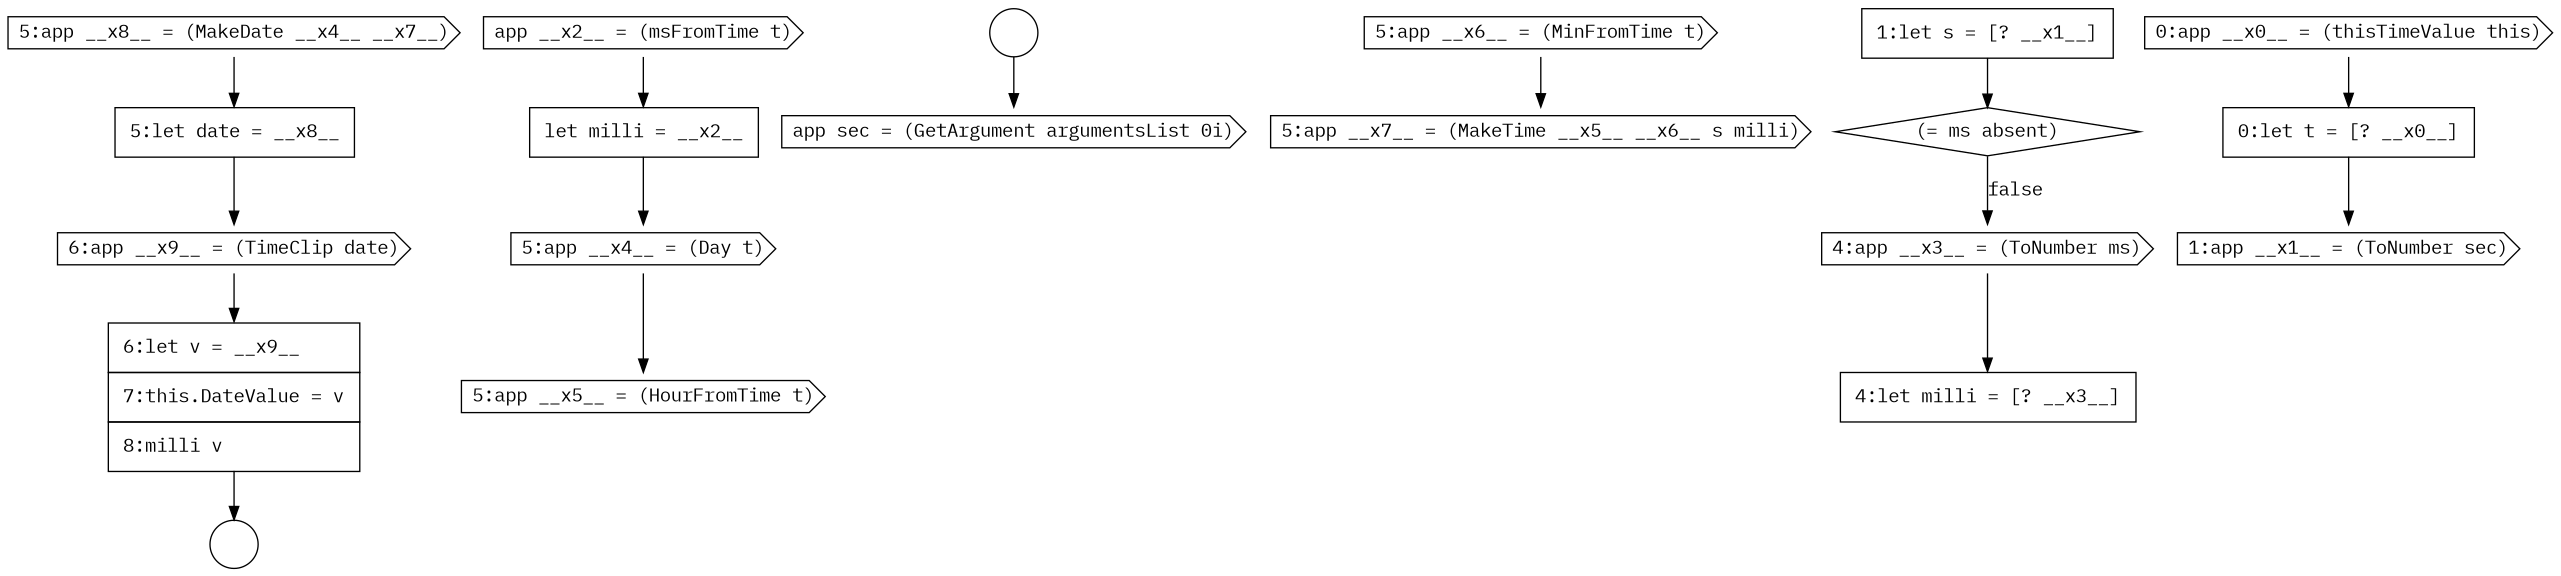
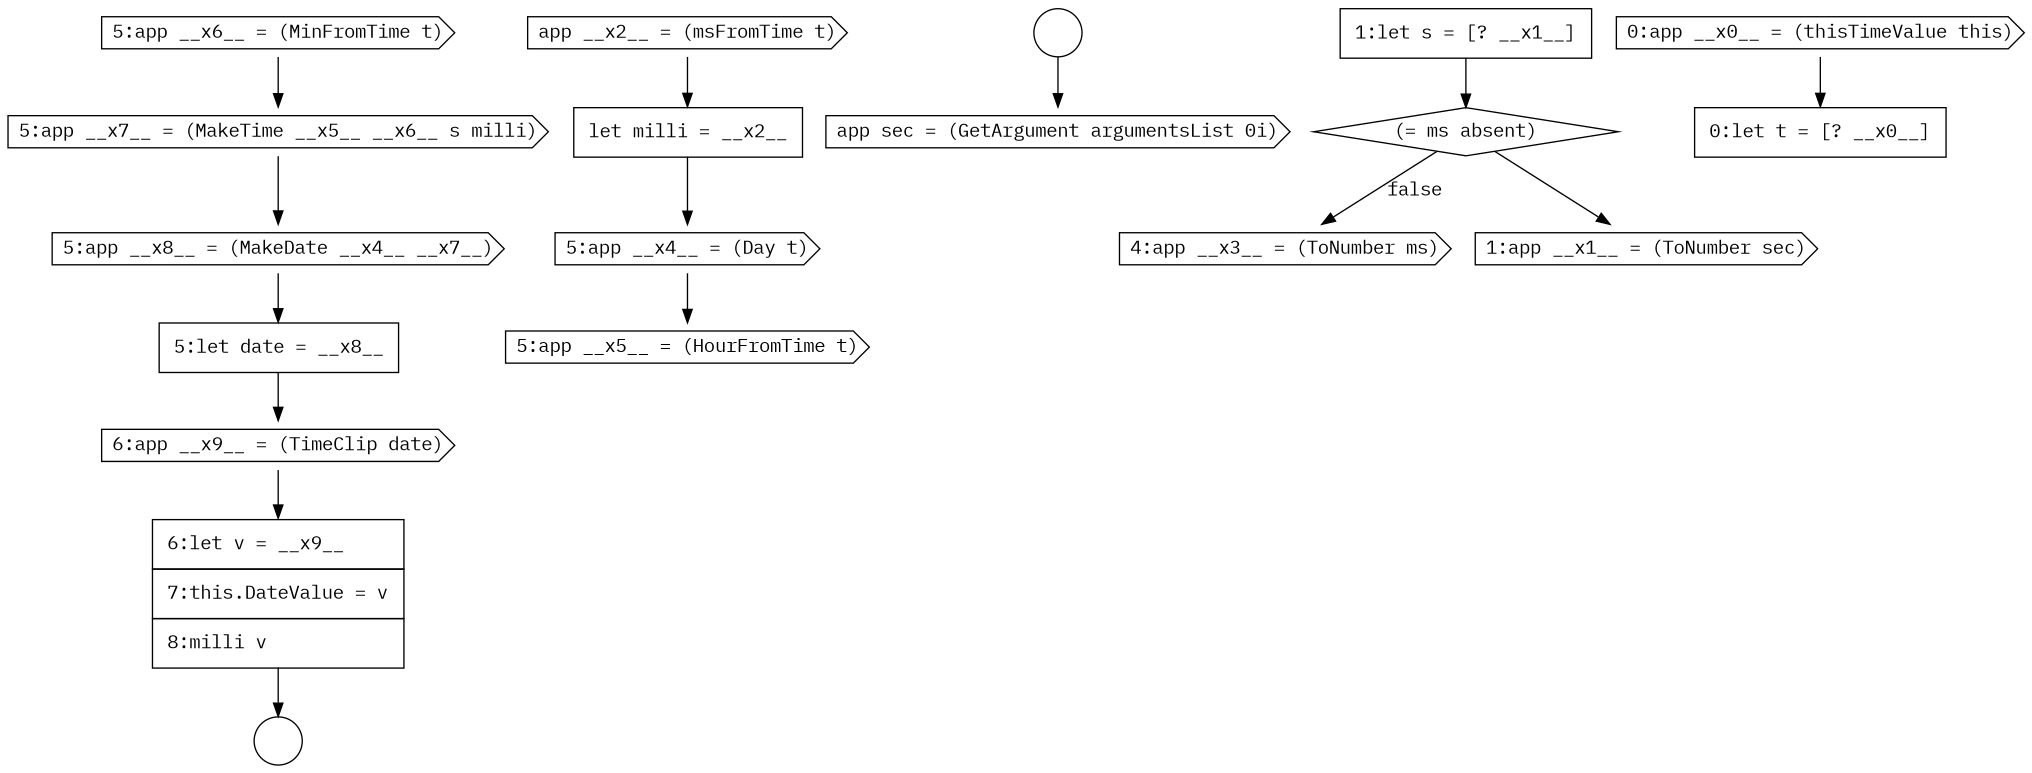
  digraph {
    fontname="IBM Plex Mono"
    node [color=black fillcolor=white fontname="IBM Plex Mono" shape=cds style=filled]
    edge [color=black fontname="IBM Plex Mono"]
    n1 [label=<<font color="black">5:app __x8__ = (MakeDate __x4__ __x7__)</font>>]
    n2 [label=<<font color="black">     <table border="0" cellborder="1" cellspacing="0" cellpadding="10">       <tr><td align="left">5:let date = __x8__</td></tr>     </table>   </font>> margin=0 shape=none]
    n3 [label=<<font color="black">6:app __x9__ = (TimeClip date)</font>>]
    n4 [label=<<font color="black">     <table border="0" cellborder="1" cellspacing="0" cellpadding="10">       <tr><td align="left">let milli = __x2__</td></tr>     </table>   </font>> margin=0 shape=none]
    n5 [label=<<font color="black">5:app __x4__ = (Day t)</font>>]
    n6 [label=<<font color="black">5:app __x5__ = (HourFromTime t)</font>>]
    n7 [label=<<font color="black">app sec = (GetArgument argumentsList 0i)</font>>]
    n8 [label=<<font color="black">5:app __x7__ = (MakeTime __x5__ __x6__ s milli)</font>>]
    n9 [label=<<font color="black">     <table border="0" cellborder="1" cellspacing="0" cellpadding="10">       <tr><td align="left">6:let v = __x9__</td></tr>       <tr><td align="left">7:this.DateValue = v</td></tr>       <tr><td align="left">8:milli v</td></tr>     </table>   </font>> margin=0 shape=none]
    n10 [label=" " shape=circle]
    n11 [label=" " shape=circle]
    n12 [label=<<font color="black">5:app __x6__ = (MinFromTime t)</font>>]
-   n13 [label=<<font color="black">     <table border="0" cellborder="1" cellspacing="0" cellpadding="10">       <tr><td align="left">4:let milli = [? __x3__]</td></tr>     </table>   </font>> margin=0 shape=none]
    n14 [label=<<font color="black">(= ms absent)</font>> shape=diamond]
    n15 [label=<<font color="black">4:app __x3__ = (ToNumber ms)</font>>]
    n16 [label=<<font color="black">app __x2__ = (msFromTime t)</font>>]
    n17 [label=<<font color="black">0:app __x0__ = (thisTimeValue this)</font>>]
    n18 [label=<<font color="black">     <table border="0" cellborder="1" cellspacing="0" cellpadding="10">       <tr><td align="left">0:let t = [? __x0__]</td></tr>     </table>   </font>> margin=0 shape=none]
    n19 [label=<<font color="black">1:app __x1__ = (ToNumber sec)</font>>]
    n20 [label=<<font color="black">     <table border="0" cellborder="1" cellspacing="0" cellpadding="10">       <tr><td align="left">1:let s = [? __x1__]</td></tr>     </table>   </font>> margin=0 shape=none]
    n1 -> n2
    n2 -> n3
    n3 -> n9
    n4 -> n5
    n5 -> n6
+   n8 -> n1
    n9 -> n10
    n11 -> n7
    n12 -> n8
    n14 -> n15 [label=<<font color="black">false</font>>]
-   n15 -> n13
    n16 -> n4
    n17 -> n18
-   n18 -> n19
+   n14 -> n19
    n20 -> n14
  }
